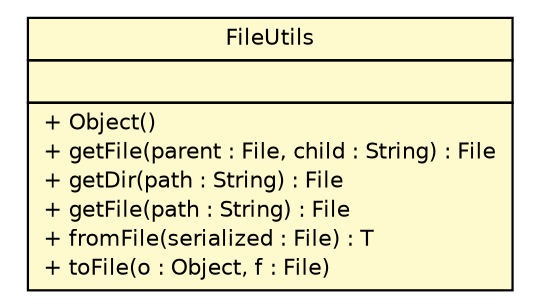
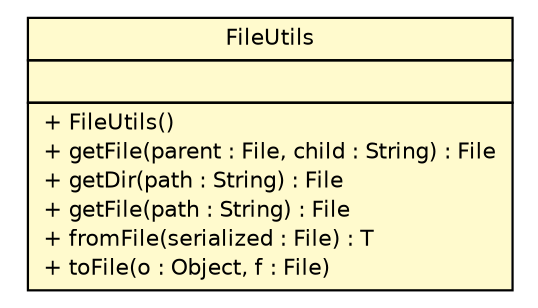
  digraph {
    nodesep=0.25
    ranksep=0.5
-   n1 [fontcolor=black fontname=Helvetica fontsize=10.0 label=<<table title="sorcer.util.FileUtils" border="0" cellborder="1" cellspacing="0" cellpadding="2" port="p" bgcolor="lemonChiffon" href="./FileUtils.html"> 		<tr><td><table border="0" cellspacing="0" cellpadding="1"> <tr><td align="center" balign="center"> FileUtils </td></tr> 		</table></td></tr> 		<tr><td><table border="0" cellspacing="0" cellpadding="1"> <tr><td align="left" balign="left">  </td></tr> 		</table></td></tr> 		<tr><td><table border="0" cellspacing="0" cellpadding="1"> <tr><td align="left" balign="left"> + Object() </td></tr> <tr><td align="left" balign="left"> + getFile(parent : File, child : String) : File </td></tr> <tr><td align="left" balign="left"> + getDir(path : String) : File </td></tr> <tr><td align="left" balign="left"> + getFile(path : String) : File </td></tr> <tr><td align="left" balign="left"> + fromFile(serialized : File) : T </td></tr> <tr><td align="left" balign="left"> + toFile(o : Object, f : File) </td></tr> 		</table></td></tr> 		</table>> shape=plaintext]
+   n1 [fontcolor=black fontname=Helvetica fontsize=10.0 label=<<table title="sorcer.util.FileUtils" border="0" cellborder="1" cellspacing="0" cellpadding="2" port="p" bgcolor="lemonChiffon" href="./FileUtils.html"> 		<tr><td><table border="0" cellspacing="0" cellpadding="1"> <tr><td align="center" balign="center"> FileUtils </td></tr> 		</table></td></tr> 		<tr><td><table border="0" cellspacing="0" cellpadding="1"> <tr><td align="left" balign="left">  </td></tr> 		</table></td></tr> 		<tr><td><table border="0" cellspacing="0" cellpadding="1"> <tr><td align="left" balign="left"> + FileUtils() </td></tr> <tr><td align="left" balign="left"> + getFile(parent : File, child : String) : File </td></tr> <tr><td align="left" balign="left"> + getDir(path : String) : File </td></tr> <tr><td align="left" balign="left"> + getFile(path : String) : File </td></tr> <tr><td align="left" balign="left"> + fromFile(serialized : File) : T </td></tr> <tr><td align="left" balign="left"> + toFile(o : Object, f : File) </td></tr> 		</table></td></tr> 		</table>> shape=plaintext]
  }
